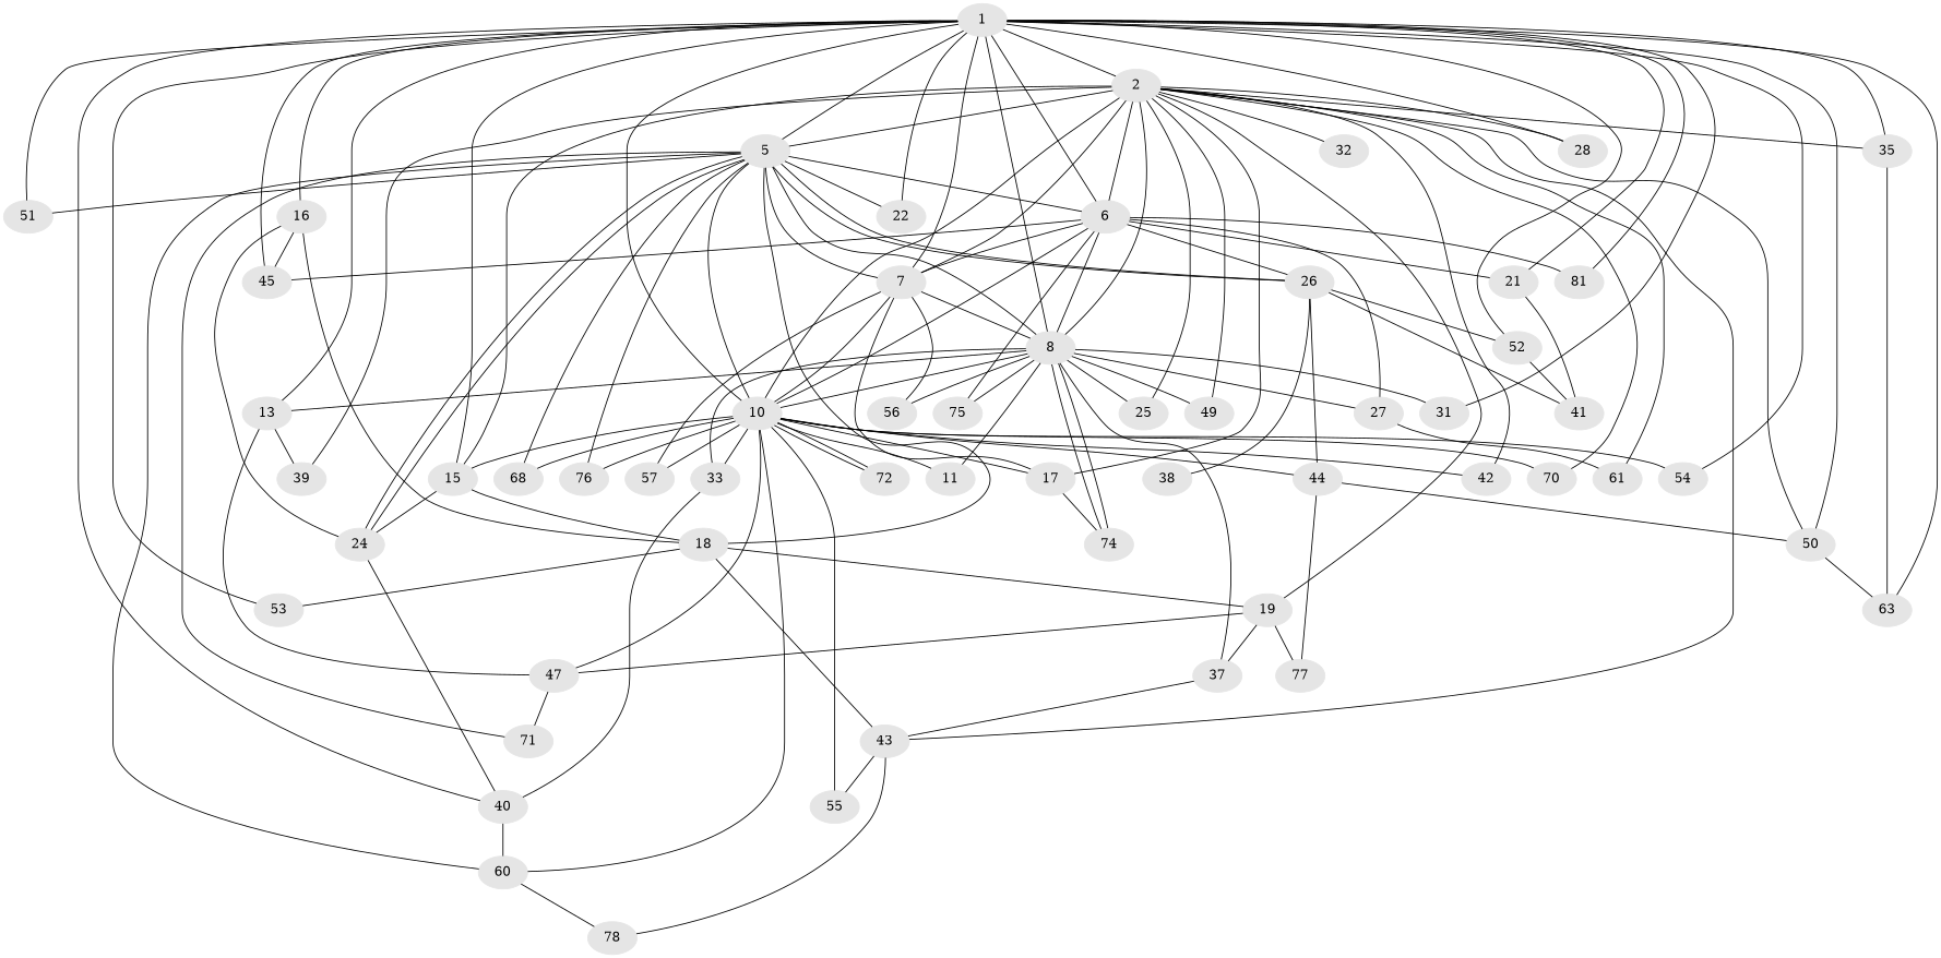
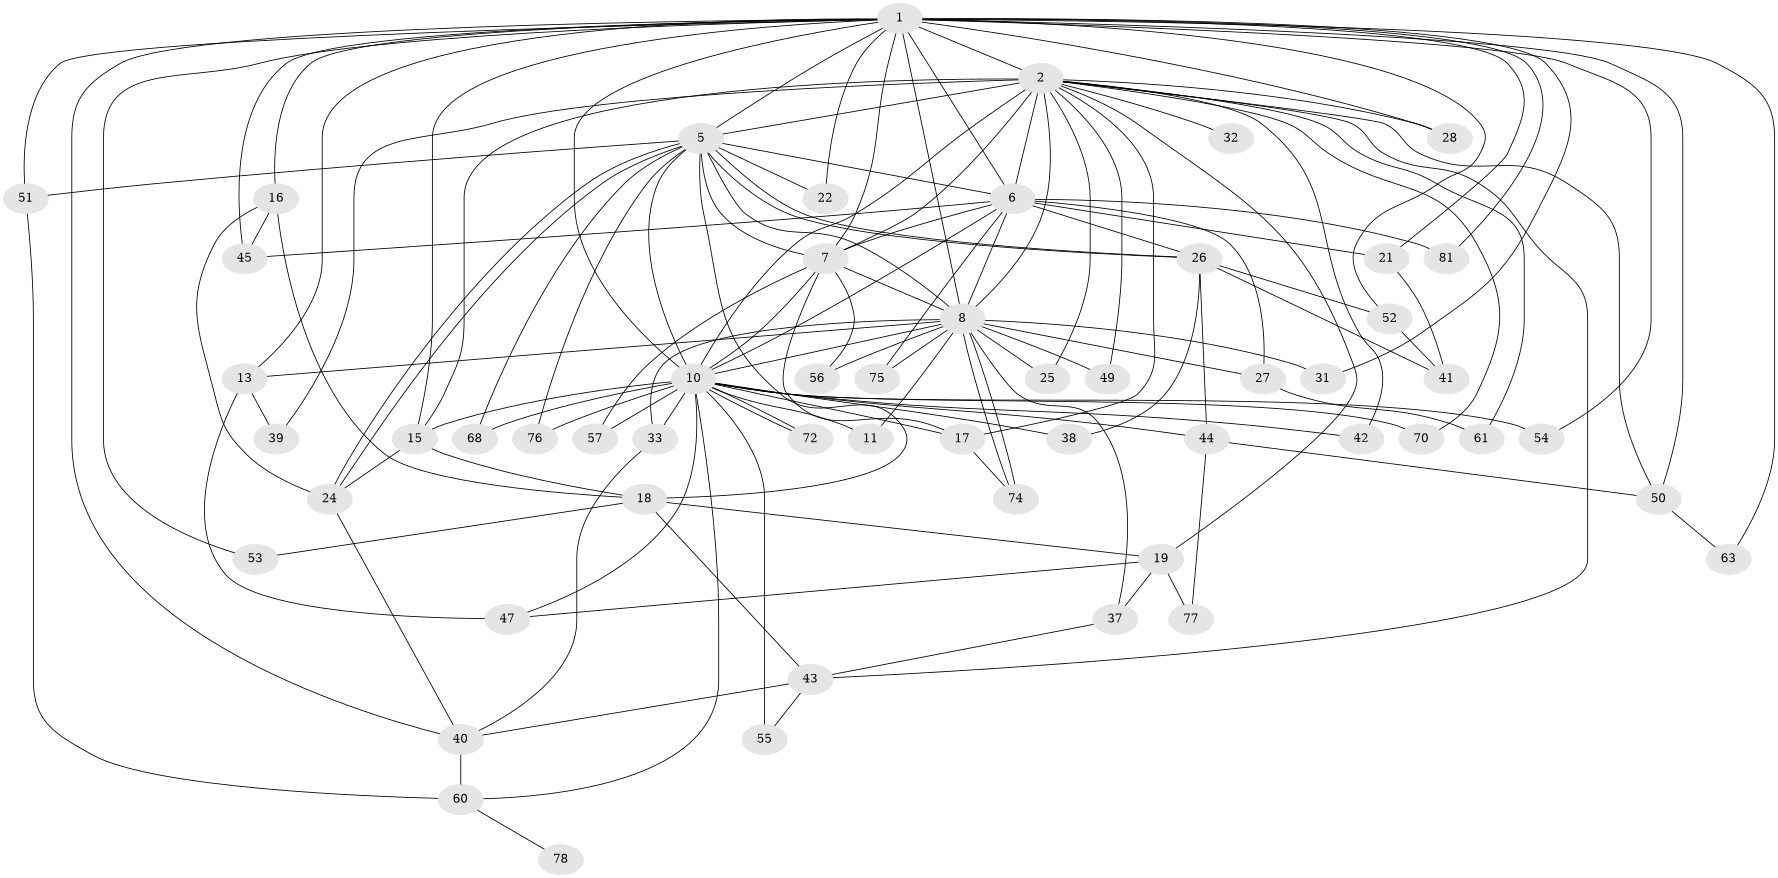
  graph {
    node [color=gray90 style=filled]
    1 [super="+3"]
    2 [super="+4"]
    5 [super="+73"]
    6 [super="+20"]
    7 [super="+9"]
    8 [super="+12"]
    10 [super="+34"]
    13
    15 [super="+36"]
    16 [super="+69"]
    21 [super="+79"]
    22
    28
    31
-   35 [super="+65"]
    40 [super="+67"]
    45 [super="+46"]
    50 [super="+59"]
    51
    52
    53
    54
    63
    81
    17 [super="+23"]
    19
    25
    32
    39
    42
    43 [super="+80"]
    49
    61
    70
    18 [super="+29"]
    24 [super="+30"]
    26 [super="+66"]
    60 [super="+64"]
    68
-   71
    76
    27
    75
    56
    57
    11
    33
    37
    74
    38
    44 [super="+48"]
    47 [super="+58"]
    55
    72
    41
    77
    78
    1 -- 2 [weight=4]
    1 -- 5 [weight=2]
    1 -- 6 [weight=3]
    1 -- 7 [weight=4]
    1 -- 8 [weight=2]
    1 -- 10 [weight=2]
    1 -- 13
    1 -- 15
    1 -- 16 [weight=2]
    1 -- 21
    1 -- 22
    1 -- 28
    1 -- 31
-   1 -- 35
    1 -- 40
    1 -- 45
    1 -- 50
    1 -- 51
    1 -- 52
    1 -- 53
    1 -- 54
    1 -- 63
    1 -- 81
    2 -- 5 [weight=2]
    2 -- 6 [weight=2]
    2 -- 7 [weight=4]
    2 -- 8 [weight=2]
    2 -- 10 [weight=2]
    2 -- 15
    2 -- 28
-   2 -- 35
    2 -- 50
    2 -- 17
    2 -- 19
    2 -- 25
    2 -- 32
    2 -- 39
    2 -- 42
    2 -- 43
    2 -- 49
    2 -- 61
    2 -- 70
    5 -- 6
    5 -- 7 [weight=3]
    5 -- 8 [weight=2]
    5 -- 10
    5 -- 22
    5 -- 51
    5 -- 18
    5 -- 24
    5 -- 24
    5 -- 26
    5 -- 26
-   5 -- 60
+   51 -- 60
    5 -- 68
-   5 -- 71
    5 -- 76
    6 -- 7 [weight=2]
    6 -- 8
    6 -- 10
    6 -- 21
    6 -- 45
    6 -- 81
    6 -- 26
    6 -- 27
    6 -- 75
    7 -- 8 [weight=2]
    7 -- 10 [weight=2]
    7 -- 17
    7 -- 56
    7 -- 57
    8 -- 10 [weight=2]
    8 -- 13
    8 -- 31
    8 -- 25
    8 -- 49
    8 -- 27
    8 -- 75
    8 -- 56
    8 -- 11
    8 -- 33
    8 -- 37
    8 -- 74
    8 -- 74
    10 -- 15
    10 -- 54
    10 -- 17
    10 -- 42
    10 -- 70
    10 -- 60
    10 -- 68
    10 -- 76
    10 -- 57
    10 -- 11
    10 -- 33
+   10 -- 38
    10 -- 44 [weight=2]
    10 -- 47
    10 -- 55
    10 -- 72
    10 -- 72
    13 -- 39
    13 -- 47
    15 -- 18
    15 -- 24
    16 -- 45
    16 -- 18
    16 -- 24
    21 -- 41
-   35 -- 63
    40 -- 60
    50 -- 63
    52 -- 41
    17 -- 74
    19 -- 37
    19 -- 47
    19 -- 77
    43 -- 55
-   43 -- 78
+   43 -- 40
    18 -- 53
    18 -- 19
    18 -- 43
    24 -- 40
    26 -- 52
    26 -- 38
    26 -- 44
    26 -- 41
    60 -- 78
    27 -- 61
    33 -- 40
    37 -- 43
    44 -- 50
    44 -- 77
-   47 -- 71
  }
